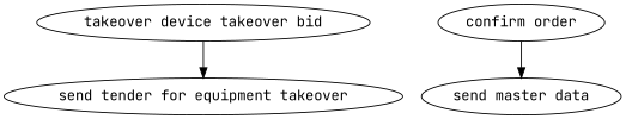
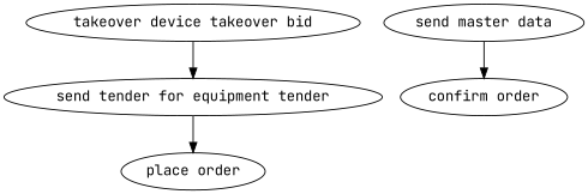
  strict digraph {
    fontname="JetBrains Mono"
    node [fontname="JetBrains Mono"]
    edge [attrs="{'type': 'flow', 'label': 'flow'}" fontname="JetBrains Mono"]
    n1 [attrs="{'type': 'Activity', 'label': 'request device takeover bid'}" label="takeover device takeover bid"]
-   "send tender for equipment takeover" [attrs="{'type': 'Activity', 'label': 'send tender for equipment takeover'}"]
+   "send tender for equipment takeover" [attrs="{'type': 'Activity', 'label': 'send tender for equipment takeover'}" label="send tender for equipment tender"]
+   "place order" [attrs="{'type': 'Activity', 'label': 'place order'}"]
    "confirm order" [attrs="{'type': 'Activity', 'label': 'confirm order'}"]
    "send master data" [attrs="{'type': 'Activity', 'label': 'send master data'}"]
    n1 -> "send tender for equipment takeover"
-   "confirm order" -> "send master data"
+   "send tender for equipment takeover" -> "place order"
+   "send master data" -> "confirm order"
  }
